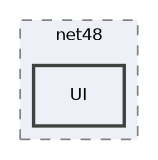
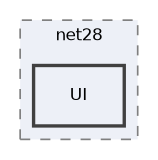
  digraph {
    compound=true
    rankdir=LR
    n1 [color=grey25 fillcolor="#edf0f7" fontname=Helvetica fontsize=10 label=UI shape=box style="filled,bold,"]
    subgraph cluster_1 {
      bgcolor="#edf0f7"
      fontname=Helvetica
      fontsize=10
-     label=net48
+     label=net28
      pencolor=grey50
      style="filled,dashed,"
      n1
    }
  }
